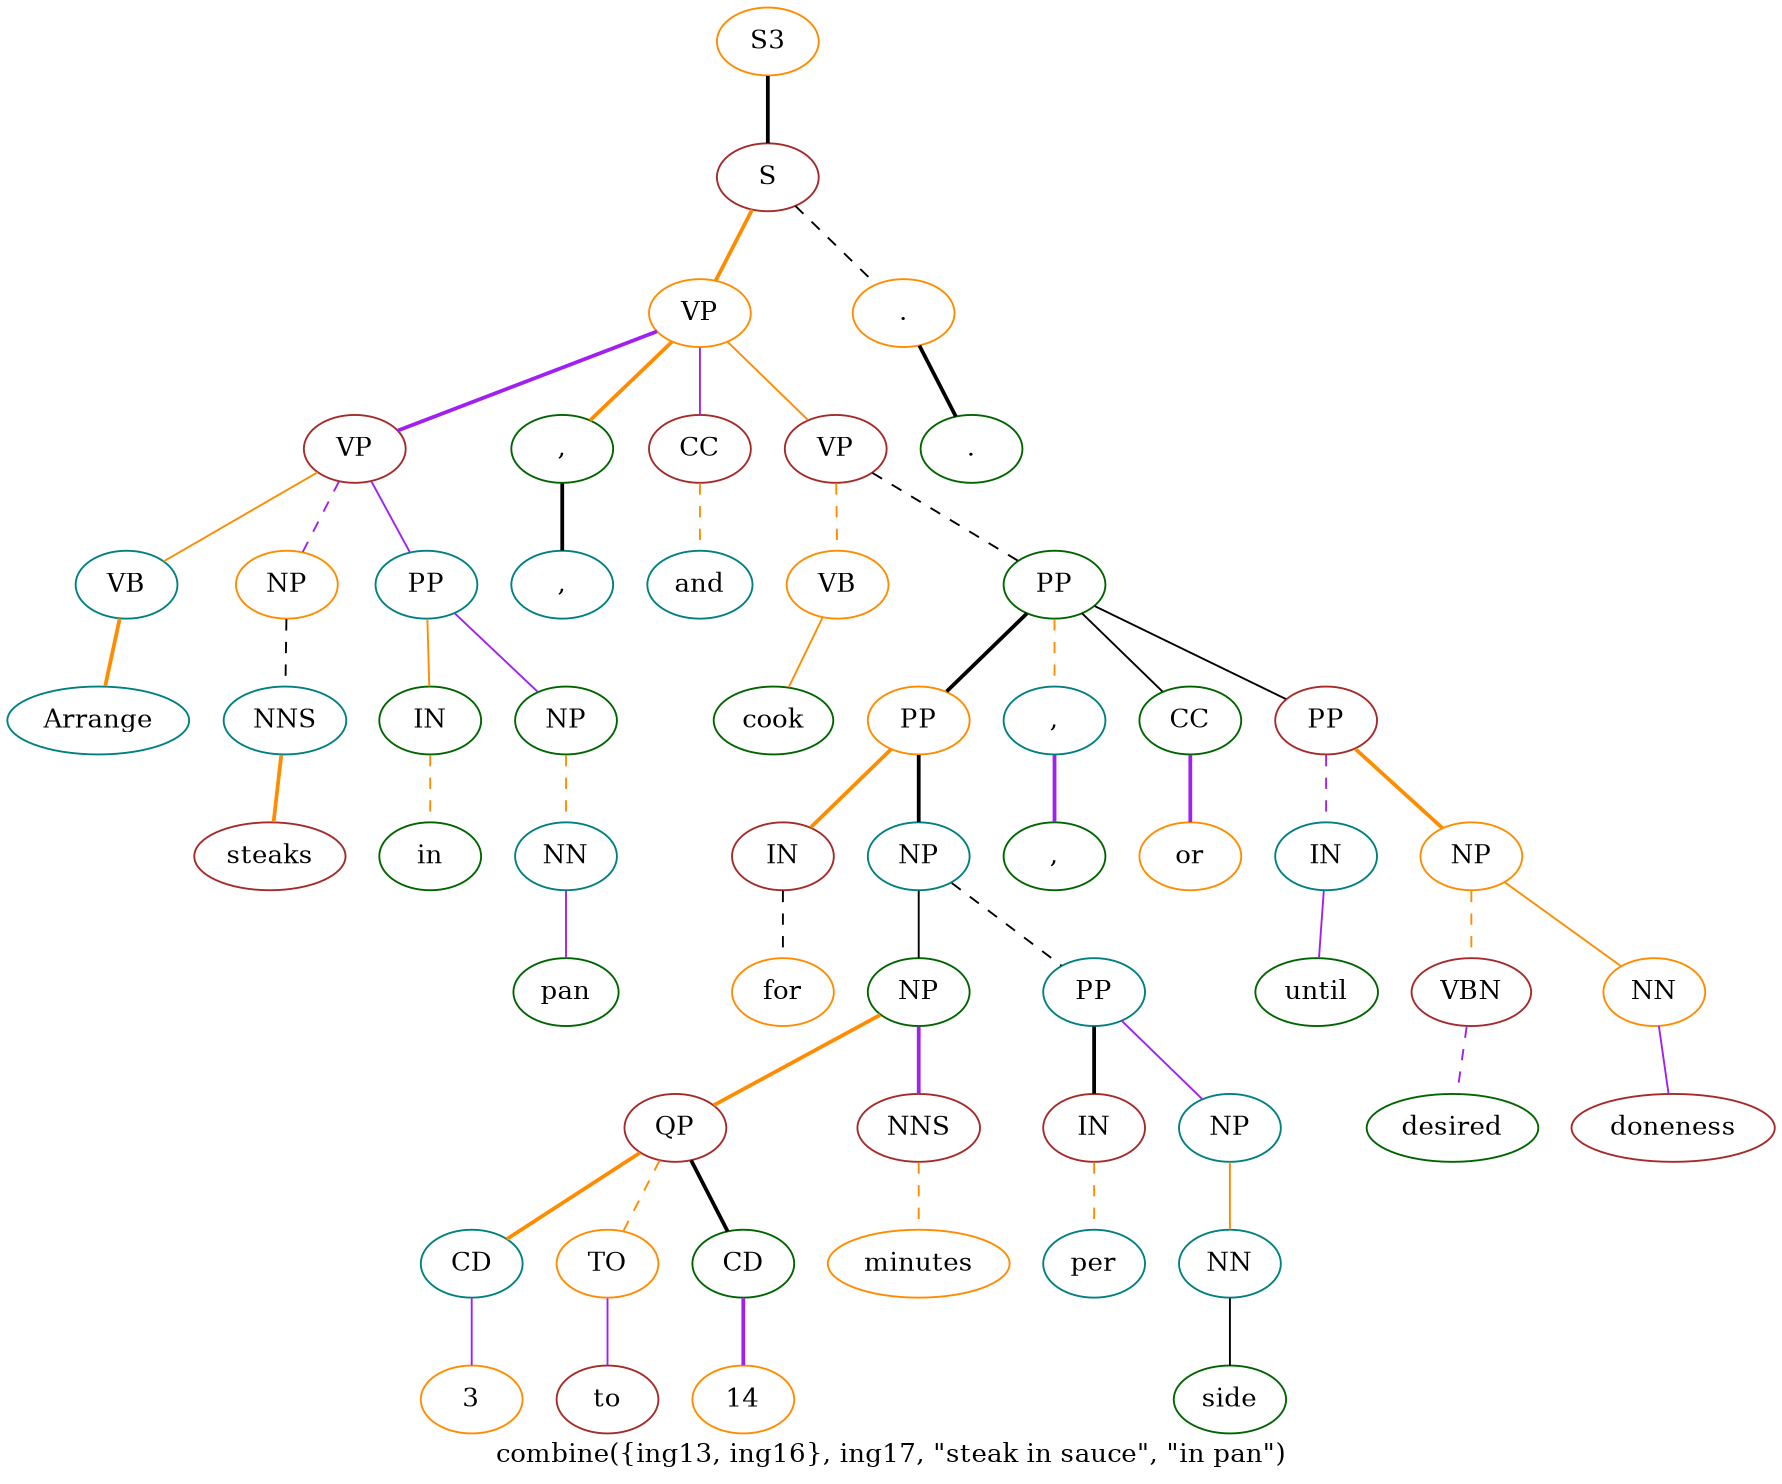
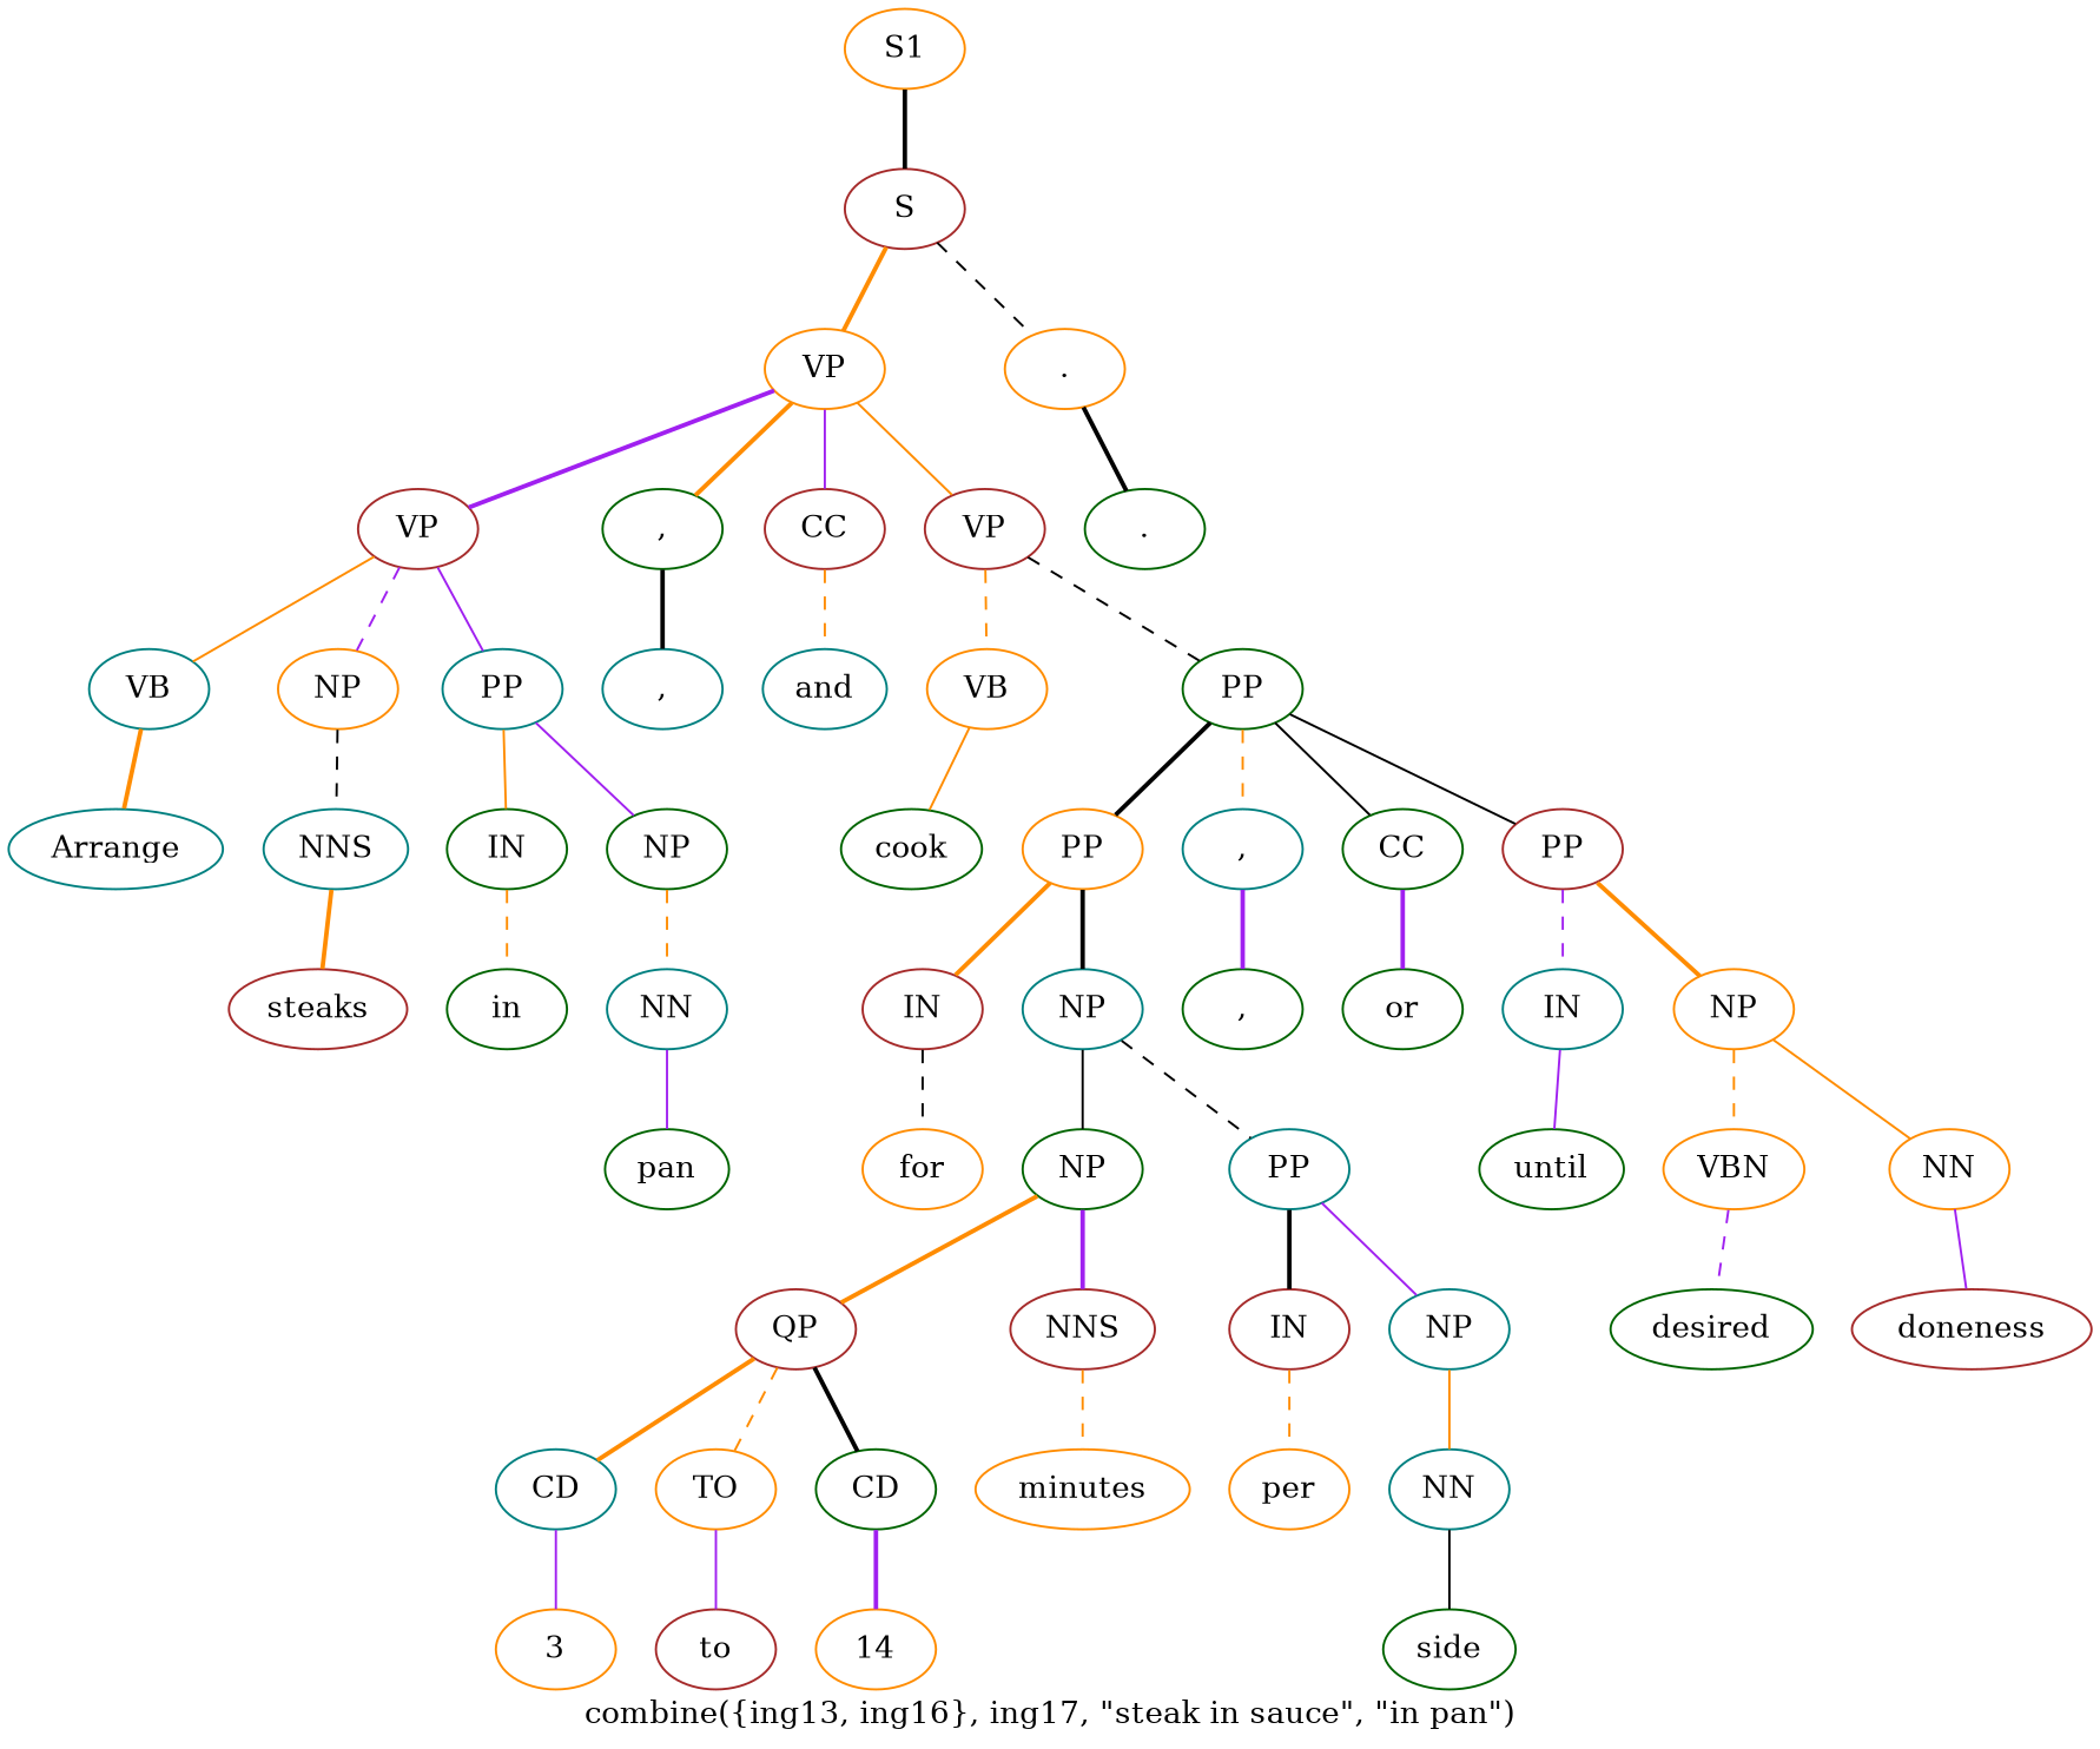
  graph {
    label="combine({ing13, ing16}, ing17, \"steak in sauce\", \"in pan\")"
    node [color=darkgreen]
    edge [color=darkorange style=bold]
-   n1 [color=darkorange label=S3]
+   n1 [color=darkorange label=S1]
    n2 [color=brown label=S]
    n3 [color=darkorange label=VP]
    n4 [color=darkorange label="."]
    n5 [color=brown label=VP]
    n6 [label=","]
    n7 [color=brown label=CC]
    n8 [color=brown label=VP]
    n9 [label="."]
    n10 [color=teal label=VB]
    n11 [color=darkorange label=NP]
    n12 [color=teal label=PP]
    n13 [color=teal label=","]
    n14 [color=teal label=and]
    n15 [color=darkorange label=VB]
    n16 [label=PP]
    n17 [color=teal label=Arrange]
    n18 [color=teal label=NNS]
    n19 [label=IN]
    n20 [label=NP]
    n21 [color=brown label=steaks]
    n22 [label=in]
    n23 [color=teal label=NN]
    n24 [label=pan]
    n25 [label=cook]
    n26 [color=darkorange label=PP]
    n27 [color=teal label=","]
    n28 [label=CC]
    n29 [color=brown label=PP]
    n30 [color=brown label=IN]
    n31 [color=teal label=NP]
    n32 [label=","]
-   n33 [color=darkorange label=or]
+   n33 [label=or]
    n34 [color=teal label=IN]
    n35 [color=darkorange label=NP]
    n36 [color=darkorange label=for]
    n37 [label=NP]
    n38 [color=teal label=PP]
    n39 [color=brown label=QP]
    n40 [color=brown label=NNS]
    n41 [color=brown label=IN]
    n42 [color=teal label=NP]
    n43 [color=teal label=CD]
    n44 [color=darkorange label=TO]
    n45 [label=CD]
    n46 [color=darkorange label=minutes]
    n47 [color=darkorange label=3]
    n48 [color=brown label=to]
    n49 [color=darkorange label=14]
-   n50 [color=teal label=per]
+   n50 [color=darkorange label=per]
    n51 [color=teal label=NN]
    n52 [label=side]
    n53 [label=until]
-   n54 [color=brown label=VBN]
+   n54 [color=darkorange label=VBN]
    n55 [color=darkorange label=NN]
    n56 [label=desired]
    n57 [color=brown label=doneness]
    n1 -- n2 [color=black]
    n2 -- n3
    n2 -- n4 [color=black style=dashed]
    n3 -- n5 [color=purple]
    n3 -- n6
    n3 -- n7 [color=purple style=solid]
    n3 -- n8 [style=solid]
    n4 -- n9 [color=black]
    n5 -- n10 [style=solid]
    n5 -- n11 [color=purple style=dashed]
    n5 -- n12 [color=purple style=solid]
    n6 -- n13 [color=black]
    n7 -- n14 [style=dashed]
    n8 -- n15 [style=dashed]
    n8 -- n16 [color=black style=dashed]
    n10 -- n17
    n11 -- n18 [color=black style=dashed]
    n12 -- n19 [style=solid]
    n12 -- n20 [color=purple style=solid]
    n15 -- n25 [style=solid]
    n16 -- n26 [color=black]
    n16 -- n27 [style=dashed]
    n16 -- n28 [color=black style=solid]
    n16 -- n29 [color=black style=solid]
    n18 -- n21
    n19 -- n22 [style=dashed]
    n20 -- n23 [style=dashed]
    n23 -- n24 [color=purple style=solid]
    n26 -- n30
    n26 -- n31 [color=black]
    n27 -- n32 [color=purple]
    n28 -- n33 [color=purple]
    n29 -- n34 [color=purple style=dashed]
    n29 -- n35
    n30 -- n36 [color=black style=dashed]
    n31 -- n37 [color=black style=solid]
    n31 -- n38 [color=black style=dashed]
    n34 -- n53 [color=purple style=solid]
    n35 -- n54 [style=dashed]
    n35 -- n55 [style=solid]
    n37 -- n39
    n37 -- n40 [color=purple]
    n38 -- n41 [color=black]
    n38 -- n42 [color=purple style=solid]
    n39 -- n43
    n39 -- n44 [style=dashed]
    n39 -- n45 [color=black]
    n40 -- n46 [style=dashed]
    n41 -- n50 [style=dashed]
    n42 -- n51 [style=solid]
    n43 -- n47 [color=purple style=solid]
    n44 -- n48 [color=purple style=solid]
    n45 -- n49 [color=purple]
    n51 -- n52 [color=black style=solid]
    n54 -- n56 [color=purple style=dashed]
    n55 -- n57 [color=purple style=solid]
  }
